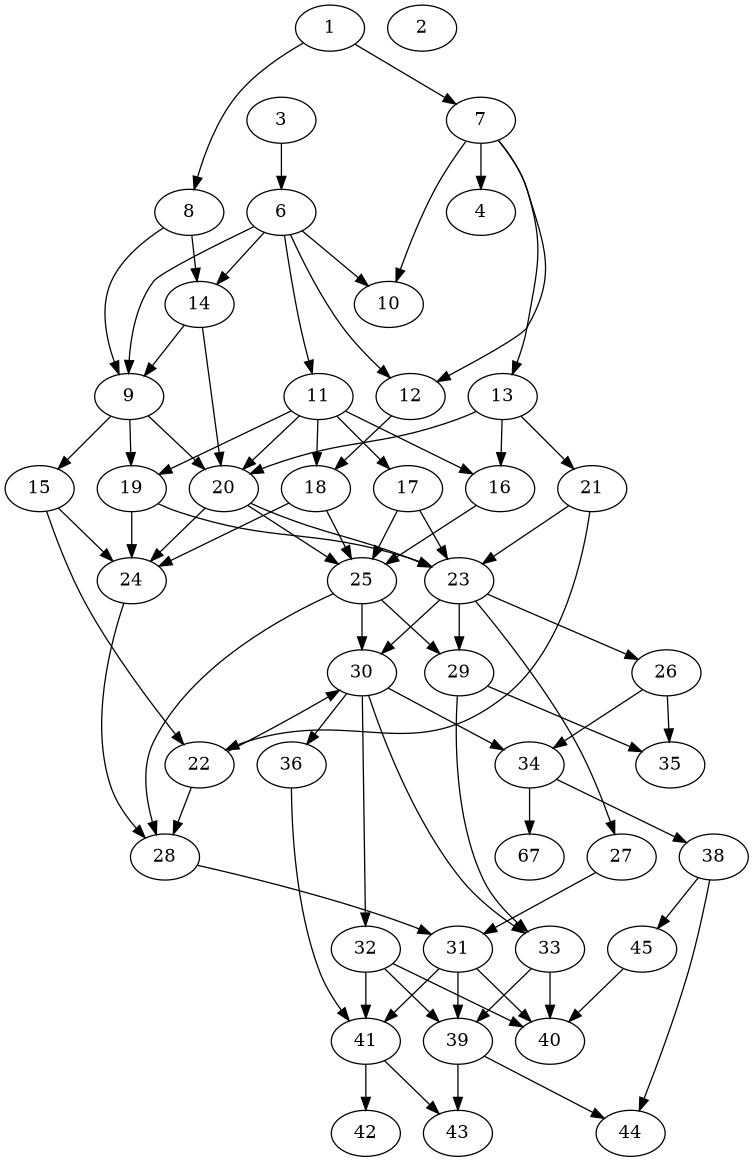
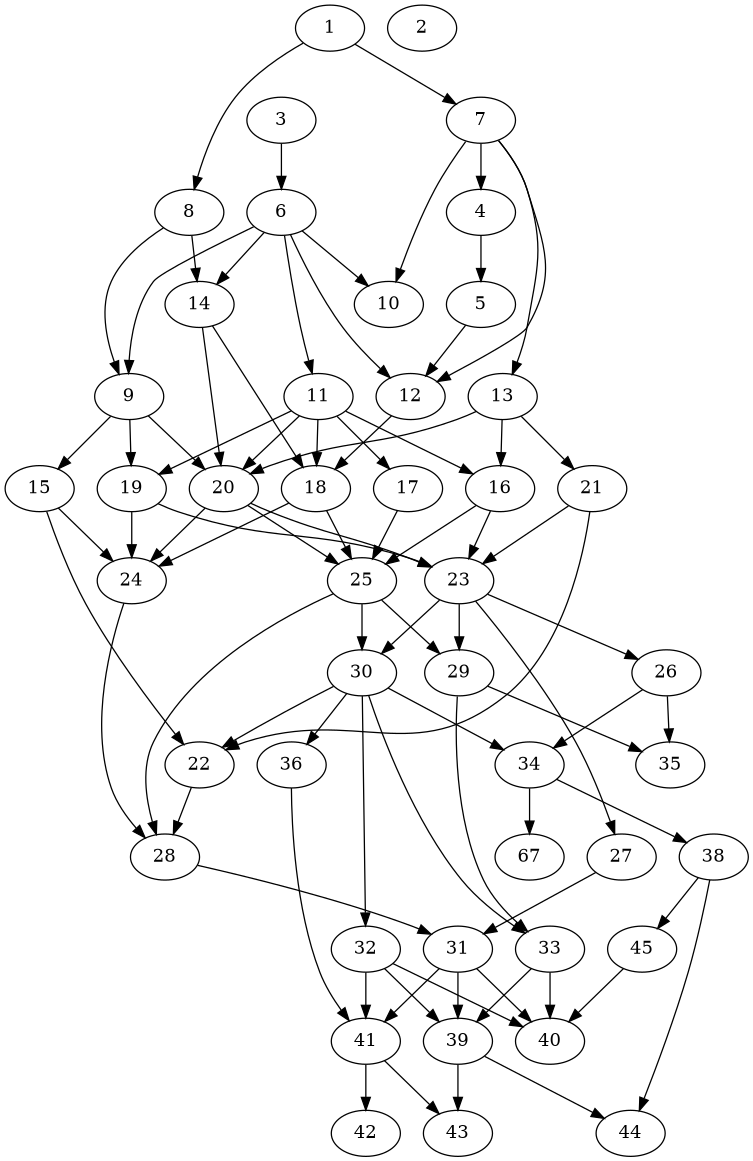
  digraph {
    node [alpha=0.17]
    1 [alpha=0.11 expect_size=11490304]
    7 [alpha=0.12 expect_size=9646080]
    8 [alpha=0.13 expect_size=18081792]
    12 [alpha=0.07 expect_size=22137856]
    10 [alpha=0.01 expect_size=21821440]
    13 [alpha=0.20 expect_size=43301888]
    4 [alpha=0.05 expect_size=9604096]
    9 [alpha=0.16 expect_size=51695616]
    14 [alpha=0.19 expect_size=16840704]
    18 [expect_size=31869952]
    20 [alpha=0.10 expect_size=6168576]
    16 [alpha=0.15 expect_size=46271488]
    21 [expect_size=9334784]
    15 [alpha=0.14 expect_size=29310976]
    19 [alpha=0.06 expect_size=16304128]
    2 [alpha=0.09 expect_size=35460096]
    3 [alpha=0.09 expect_size=18194432]
    6 [alpha=0.02 expect_size=48731136]
    11 [alpha=0.02 expect_size=42478592]
    17 [alpha=0.05 expect_size=49882112]
+   5 [alpha=0.07 expect_size=43342848]
    22 [expect_size=14078976]
    24 [alpha=0.09 expect_size=29786112]
    23 [alpha=0.02 expect_size=30956544]
    25 [alpha=0.12 expect_size=28602368]
    28 [alpha=0.06 expect_size=14711808]
    30 [alpha=0.10 expect_size=22001664]
    27 [expect_size=50195456]
    29 [alpha=0.14 expect_size=8128512]
    26 [alpha=0.13 expect_size=14924800]
    31 [alpha=0.01 expect_size=45760512]
    34 [alpha=0.14 expect_size=34324480]
    33 [alpha=0.14 expect_size=30337024]
    32 [alpha=0.20 expect_size=38466560]
    36 [alpha=0.11 expect_size=35464192]
    35 [alpha=0.04 expect_size=7604224]
    39 [expect_size=25712640]
    40 [alpha=0.19 expect_size=12143616]
    41 [alpha=0.03 expect_size=35360768]
    n40 [expect_size=19833856 label=67]
    38 [alpha=0.14 expect_size=12303360]
    44 [alpha=0.19 expect_size=24470528]
    45 [alpha=0.18 expect_size=10317824]
    43 [alpha=0.10 expect_size=37639168]
    42 [alpha=0.11 expect_size=38226944]
    1 -> 7
    1 -> 8
    7 -> 12
    7 -> 10
    7 -> 13
    7 -> 4
    8 -> 9
    8 -> 14
    12 -> 18
    13 -> 20
    13 -> 16
    13 -> 21
+   4 -> 5
    9 -> 20
    9 -> 15
    9 -> 19
-   14 -> 9
+   14 -> 18
    14 -> 20
    18 -> 24
    18 -> 25
    20 -> 24
    20 -> 23
    20 -> 25
    16 -> 25
    21 -> 22
    21 -> 23
    15 -> 22
    15 -> 24
    19 -> 24
    19 -> 23
    3 -> 6
    6 -> 12
    6 -> 10
    6 -> 9
    6 -> 14
    6 -> 11
    11 -> 18
    11 -> 20
    11 -> 16
    11 -> 19
    11 -> 17
-   17 -> 23
+   16 -> 23
    17 -> 25
+   5 -> 12
    22 -> 28
-   22 -> 30
+   30 -> 22
    24 -> 28
    23 -> 30
    23 -> 27
    23 -> 29
    23 -> 26
    25 -> 28
    25 -> 30
    25 -> 29
    28 -> 31
    30 -> 34
    30 -> 33
    30 -> 32
    30 -> 36
    27 -> 31
    29 -> 33
    29 -> 35
    26 -> 34
    26 -> 35
    31 -> 39
    31 -> 40
    31 -> 41
    34 -> n40
    34 -> 38
    33 -> 39
    33 -> 40
    32 -> 39
    32 -> 40
    32 -> 41
    36 -> 41
    39 -> 44
    39 -> 43
    41 -> 43
    41 -> 42
    38 -> 44
    38 -> 45
    45 -> 40
  }
